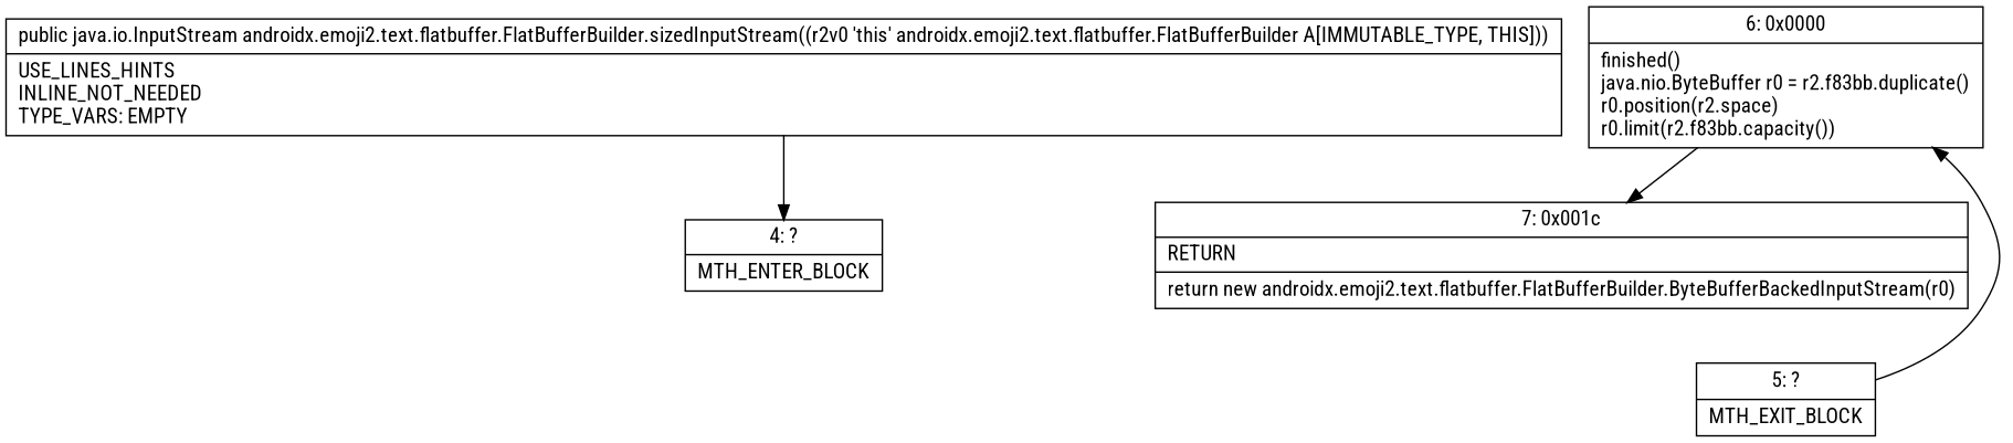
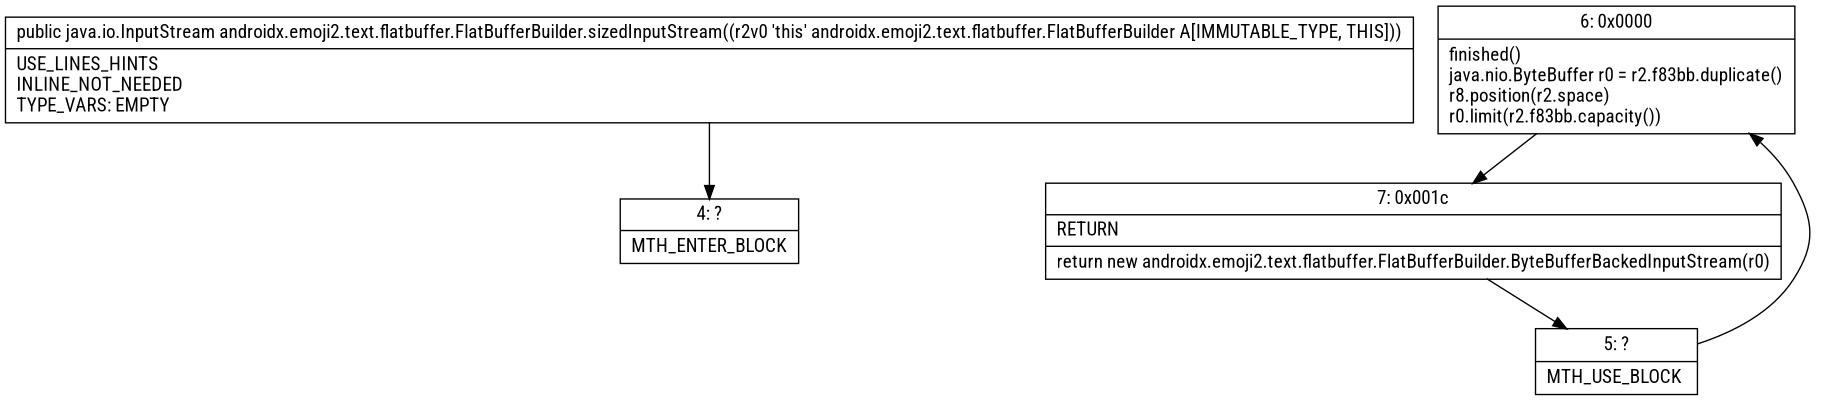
  digraph {
    fontname="Roboto Condensed"
    node [fontname="Roboto Condensed" shape=record]
    edge [fontname="Roboto Condensed"]
    n1 [label="{4\:\ ?|MTH_ENTER_BLOCK\l}"]
-   n2 [label="{6\:\ 0x0000|finished()\ljava.nio.ByteBuffer r0 = r2.f83bb.duplicate()\lr0.position(r2.space)\lr0.limit(r2.f83bb.capacity())\l}"]
+   n2 [label="{6\:\ 0x0000|finished()\ljava.nio.ByteBuffer r0 = r2.f83bb.duplicate()\lr8.position(r2.space)\lr0.limit(r2.f83bb.capacity())\l}"]
    n3 [label="{7\:\ 0x001c|RETURN\l|return new androidx.emoji2.text.flatbuffer.FlatBufferBuilder.ByteBufferBackedInputStream(r0)\l}"]
-   n4 [label="{5\:\ ?|MTH_EXIT_BLOCK\l}"]
+   n4 [label="{5\:\ ?|MTH_USE_BLOCK\l}"]
    n5 [label="{public java.io.InputStream androidx.emoji2.text.flatbuffer.FlatBufferBuilder.sizedInputStream((r2v0 'this' androidx.emoji2.text.flatbuffer.FlatBufferBuilder A[IMMUTABLE_TYPE, THIS]))  | USE_LINES_HINTS\lINLINE_NOT_NEEDED\lTYPE_VARS: EMPTY\l}"]
    n2 -> n3
+   n3 -> n4
    n4 -> n2
    n5 -> n1
  }
